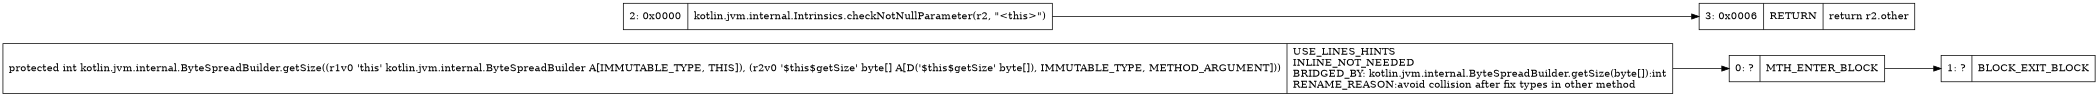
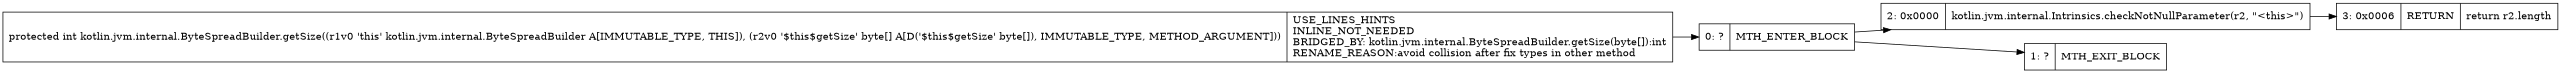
  digraph {
    rankdir=LR
    node [shape=record]
    n1 [label="{0\:\ ?|MTH_ENTER_BLOCK\l}"]
    n2 [label="{2\:\ 0x0000|kotlin.jvm.internal.Intrinsics.checkNotNullParameter(r2, \"\<this\>\")\l}"]
-   n3 [label="{1\:\ ?|BLOCK_EXIT_BLOCK\l}"]
-   n4 [label="{3\:\ 0x0006|RETURN\l|return r2.other\l}"]
+   n3 [label="{1\:\ ?|MTH_EXIT_BLOCK\l}"]
+   n4 [label="{3\:\ 0x0006|RETURN\l|return r2.length\l}"]
    n5 [label="{protected int kotlin.jvm.internal.ByteSpreadBuilder.getSize((r1v0 'this' kotlin.jvm.internal.ByteSpreadBuilder A[IMMUTABLE_TYPE, THIS]), (r2v0 '$this$getSize' byte[] A[D('$this$getSize' byte[]), IMMUTABLE_TYPE, METHOD_ARGUMENT]))  | USE_LINES_HINTS\lINLINE_NOT_NEEDED\lBRIDGED_BY: kotlin.jvm.internal.ByteSpreadBuilder.getSize(byte[]):int\lRENAME_REASON:avoid collision after fix types in other method\l}"]
+   n1 -> n2
    n1 -> n3
    n2 -> n4
    n5 -> n1
  }
